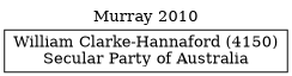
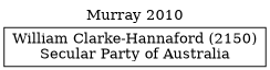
  digraph {
    label="Murray 2010"
    labelloc=t
    mclimit=10
-   n1 [label="William Clarke-Hannaford (4150)\nSecular Party of Australia" shape=box]
+   n1 [label="William Clarke-Hannaford (2150)\nSecular Party of Australia" shape=box]
  }
